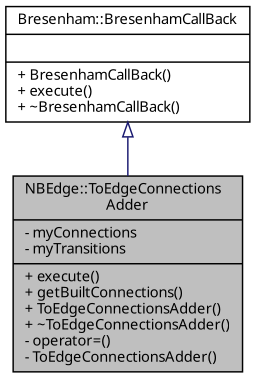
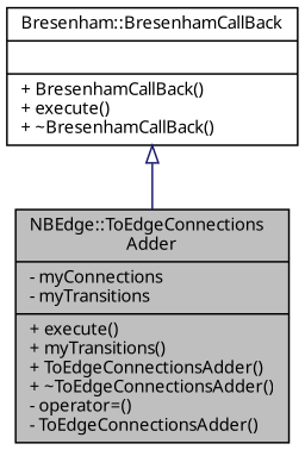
  digraph {
    fontname="Noto Sans"
    node [color=black fontname="Noto Sans" fontsize=10 shape=record style=filled]
-   n1 [fillcolor=grey75 fontcolor=black height=0.2 label="{NBEdge::ToEdgeConnections\lAdder\n|- myConnections\l- myTransitions\l|+ execute()\l+ getBuiltConnections()\l+ ToEdgeConnectionsAdder()\l+ ~ToEdgeConnectionsAdder()\l- operator=()\l- ToEdgeConnectionsAdder()\l}" width=0.4]
+   n1 [fillcolor=grey75 fontcolor=black height=0.2 label="{NBEdge::ToEdgeConnections\lAdder\n|- myConnections\l- myTransitions\l|+ execute()\l+ myTransitions()\l+ ToEdgeConnectionsAdder()\l+ ~ToEdgeConnectionsAdder()\l- operator=()\l- ToEdgeConnectionsAdder()\l}" width=0.4]
    n2 [fillcolor=white height=0.2 label="{Bresenham::BresenhamCallBack\n||+ BresenhamCallBack()\l+ execute()\l+ ~BresenhamCallBack()\l}" width=0.4]
    n2 -> n1 [arrowtail=onormal color=midnightblue dir=back fontname="Noto Sans" fontsize=10 labelfontname=Helvetica labelfontsize=10 style=solid]
  }
